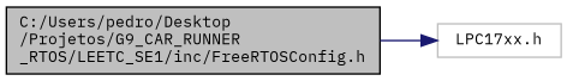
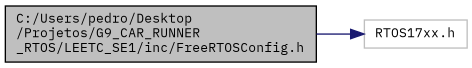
  digraph {
    rankdir=LR
    fontname="IBM Plex Mono"
    node [fontname="IBM Plex Mono" fontsize=10 shape=record style=filled]
    n1 [color=black fillcolor=grey75 fontcolor=black height=0.2 label="C:/Users/pedro/Desktop\l/Projetos/G9_CAR_RUNNER\l_RTOS/LEETC_SE1/inc/FreeRTOSConfig.h" width=0.4]
-   n2 [color=grey75 fillcolor=white height=0.2 label="LPC17xx.h" width=0.4]
+   n2 [color=grey75 fillcolor=white height=0.2 label="RTOS17xx.h" width=0.4]
    n1 -> n2 [color=midnightblue fontname="IBM Plex Mono" fontsize=10 labelfontname=Helvetica labelfontsize=10 style=solid]
  }
